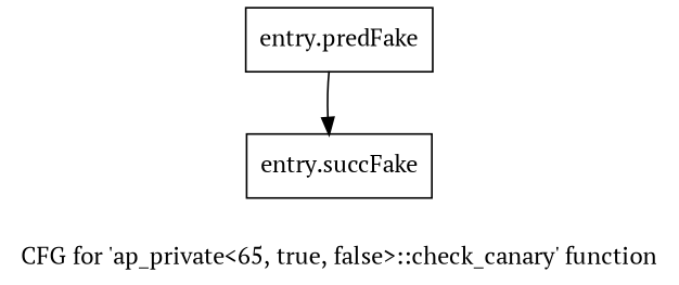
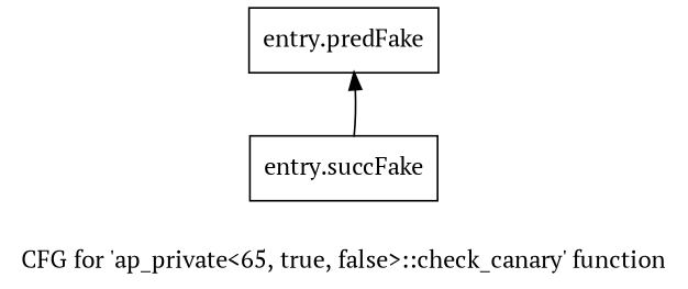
  digraph {
    label="CFG for 'ap_private\<65, true, false\>::check_canary' function"
    fontname="PT Serif"
    node [shape=record fontname="PT Serif"]
    n1 [label="{entry.predFake}"]
    n2 [filename="/tools/Xilinx/Vitis_HLS/2022.1/include/etc/ap_private.h" label="{entry.succFake}" linenumber=3331]
-   n1 -> n2 [execusionnum=32000 filename="/tools/Xilinx/Vitis_HLS/2022.1/include/etc/ap_private.h" fontname="PT Serif"]
+   n2 -> n1 [execusionnum=32000 filename="/tools/Xilinx/Vitis_HLS/2022.1/include/etc/ap_private.h" fontname="PT Serif"]
  }
